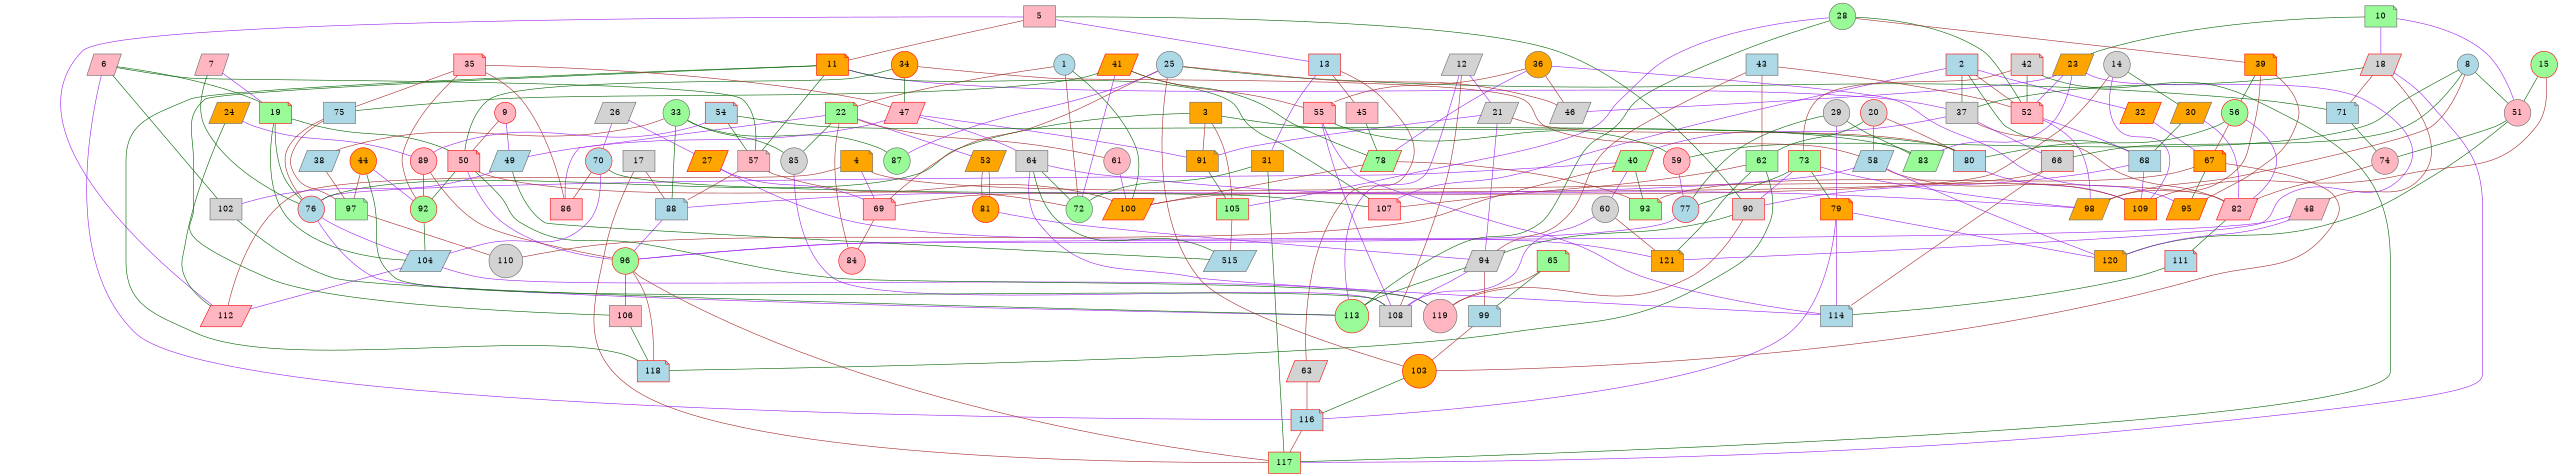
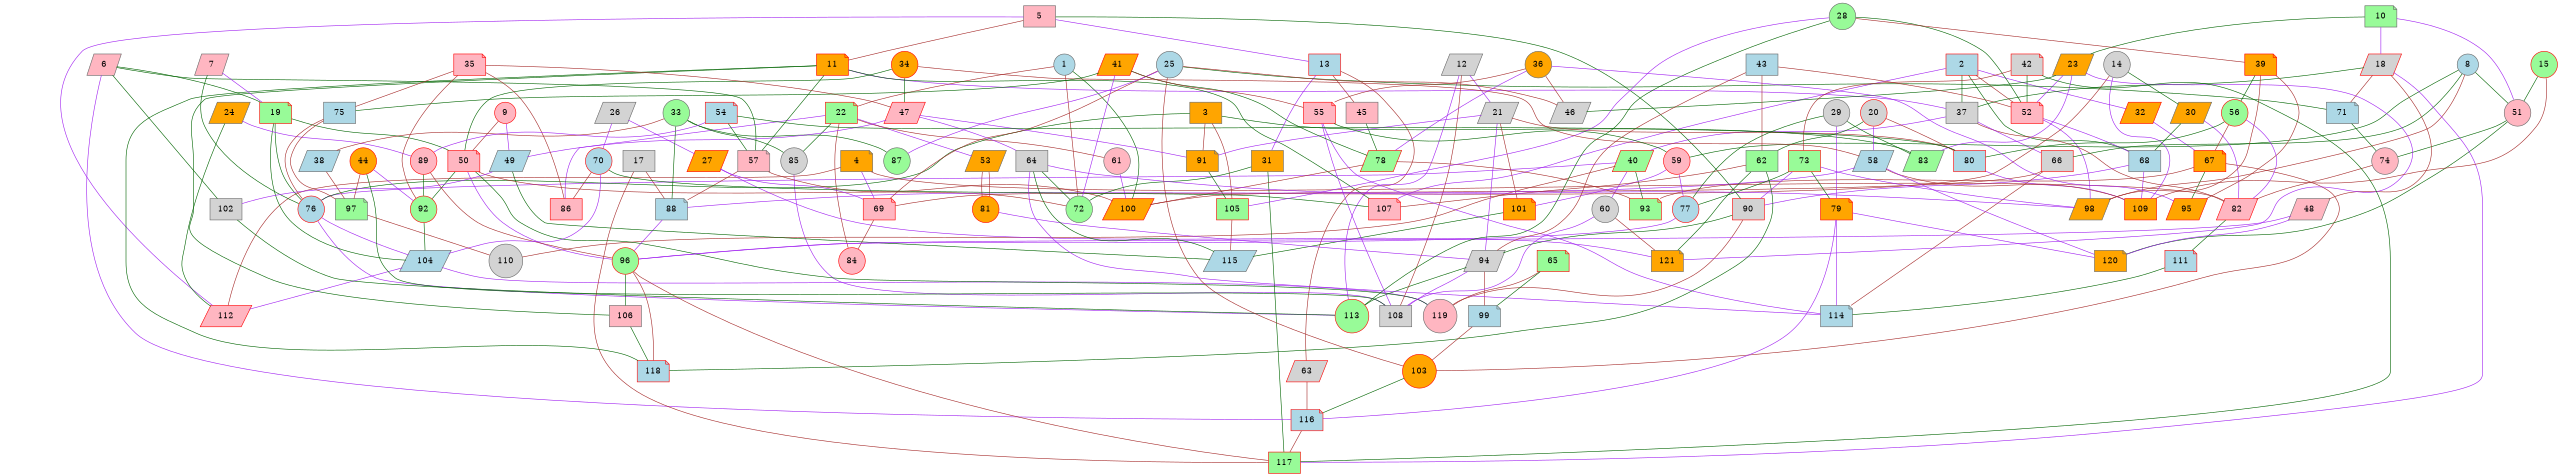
  graph {
    node [color=gray40 fillcolor=orange shape=circle style=filled]
    edge [color=purple]
    1 [fillcolor=lightblue]
    22 [color=red fillcolor=palegreen shape=note]
    72 [fillcolor=palegreen]
    100 [color=red shape=parallelogram]
    53 [shape=parallelogram]
    61 [fillcolor=lightpink]
    84 [color=red fillcolor=lightpink]
    85 [fillcolor=lightgrey]
    86 [color=red fillcolor=lightpink shape=box]
    2 [color=red fillcolor=lightblue shape=box]
    32 [color=red shape=parallelogram]
    37 [fillcolor=lightgrey shape=box]
    52 [color=red fillcolor=lightpink shape=note]
    68 [fillcolor=lightblue shape=box]
    107 [color=red fillcolor=lightpink shape=note]
    67 [color=red shape=note]
    82 [color=red fillcolor=lightpink shape=parallelogram]
    66 [color=red fillcolor=lightgrey shape=box]
    40 [color=red fillcolor=palegreen shape=parallelogram]
    98 [shape=parallelogram]
    90 [color=red fillcolor=lightgrey shape=box]
    109 [color=red shape=box]
    3 [shape=box]
    76 [color=red fillcolor=lightblue]
    83 [fillcolor=palegreen shape=parallelogram]
    91 [shape=note]
    105 [color=red fillcolor=palegreen shape=box]
    113 [color=red fillcolor=palegreen]
    104 [fillcolor=lightblue shape=parallelogram]
-   115 [fillcolor=lightblue shape=parallelogram label=515]
+   115 [fillcolor=lightblue shape=parallelogram]
    4 [shape=note]
    69 [color=red fillcolor=lightpink shape=note]
    112 [color=red fillcolor=lightpink shape=parallelogram]
    111 [color=red fillcolor=lightblue shape=note]
    5 [fillcolor=lightpink shape=box]
    11 [color=red shape=note]
    13 [color=red fillcolor=lightblue shape=box]
    57 [fillcolor=lightpink shape=note]
    106 [fillcolor=lightpink shape=box]
    118 [color=red fillcolor=lightblue shape=note]
    31 [shape=box]
    45 [fillcolor=lightpink shape=box]
    63 [color=red fillcolor=lightgrey shape=parallelogram]
    94 [fillcolor=lightgrey shape=parallelogram]
    119 [fillcolor=lightpink]
    6 [fillcolor=lightpink shape=parallelogram]
    19 [color=red fillcolor=palegreen shape=note]
    102 [fillcolor=lightgrey shape=box]
    116 [color=red fillcolor=lightblue shape=note]
    50 [color=red fillcolor=lightpink shape=note]
    88 [fillcolor=lightblue shape=note]
    117 [color=red fillcolor=palegreen shape=box]
    7 [fillcolor=lightpink shape=parallelogram]
    8 [fillcolor=lightblue]
    51 [fillcolor=lightpink]
    59 [color=red fillcolor=lightpink]
    120 [shape=note]
    74 [fillcolor=lightpink]
+   101 [color=red shape=note]
    77 [color=red fillcolor=lightblue]
    114 [fillcolor=lightblue shape=note]
    9 [color=red fillcolor=lightpink]
    49 [fillcolor=lightblue shape=parallelogram]
    92 [color=red fillcolor=palegreen]
    96 [color=red fillcolor=palegreen]
    10 [fillcolor=palegreen shape=note]
    18 [color=red fillcolor=lightgrey shape=parallelogram]
    23 [shape=parallelogram]
    48 [fillcolor=lightpink shape=parallelogram]
    71 [fillcolor=lightblue shape=note]
    46 [fillcolor=lightgrey shape=parallelogram]
    121 [shape=note]
    12 [fillcolor=lightgrey shape=parallelogram]
    21 [fillcolor=lightgrey shape=parallelogram]
    108 [fillcolor=lightgrey shape=box]
    80 [color=red fillcolor=lightblue shape=box]
    78 [color=red fillcolor=palegreen shape=parallelogram]
    14 [fillcolor=lightgrey]
    30 [shape=parallelogram]
    15 [color=red fillcolor=palegreen]
    58 [fillcolor=lightblue shape=parallelogram]
    93 [color=red fillcolor=palegreen shape=note]
    17 [fillcolor=lightgrey shape=box]
    20 [color=red fillcolor=lightgrey]
    62 [fillcolor=palegreen shape=box]
    99 [fillcolor=lightblue shape=note]
    81 [color=red]
    24 [shape=parallelogram]
    89 [color=red fillcolor=lightpink]
    25 [fillcolor=lightblue]
    87 [fillcolor=palegreen]
    103 [color=red]
    26 [fillcolor=lightgrey shape=parallelogram]
    27 [color=red shape=parallelogram]
    70 [color=red fillcolor=lightblue]
    28 [fillcolor=palegreen]
    39 [color=red shape=note]
    95 [color=red shape=parallelogram]
    56 [color=red fillcolor=palegreen]
    29 [fillcolor=lightgrey]
    79 [color=red shape=note]
    33 [fillcolor=palegreen]
    38 [fillcolor=lightblue shape=parallelogram]
    97 [fillcolor=palegreen shape=note]
    34 [color=red]
    47 [color=red fillcolor=lightpink shape=parallelogram]
    64 [fillcolor=lightgrey shape=box]
    35 [color=red fillcolor=lightpink shape=note]
    75 [fillcolor=lightblue shape=box]
    36
    55 [color=red fillcolor=lightpink shape=note]
    60 [fillcolor=lightgrey]
    110 [fillcolor=lightgrey]
    41 [color=red shape=parallelogram]
    42 [color=red fillcolor=lightgrey shape=note]
    73 [color=red fillcolor=palegreen shape=box]
    43 [fillcolor=lightblue shape=box]
    44 [color=red]
    54 [color=red fillcolor=lightblue shape=note]
    65 [color=red fillcolor=palegreen shape=note]
    1 -- 22 [color=brown]
    1 -- 72 [color=brown]
    1 -- 100 [color=darkgreen]
    22 -- 53
    22 -- 61 [color=brown]
    22 -- 84 [color=brown]
    22 -- 85 [color=darkgreen]
    22 -- 86
    53 -- 81 [color=brown]
    53 -- 81 [color=brown]
    61 -- 100
    85 -- 108
    2 -- 32
    2 -- 37 [color=darkgreen]
    2 -- 52 [color=brown]
    2 -- 68 [color=darkgreen]
    2 -- 107
    32 -- 67
    37 -- 82 [color=brown]
    37 -- 66
    37 -- 40
    52 -- 68
    52 -- 98
    68 -- 90
    68 -- 109
    67 -- 93 [color=brown]
    67 -- 103 [color=brown]
    67 -- 95 [color=darkgreen]
    82 -- 111 [color=darkgreen]
    66 -- 100 [color=brown]
    66 -- 114 [color=brown]
    40 -- 76
    40 -- 93 [color=darkgreen]
    40 -- 60
    40 -- 110 [color=brown]
    90 -- 94 [color=darkgreen]
    90 -- 119 [color=brown]
    3 -- 76 [color=darkgreen]
    3 -- 83 [color=darkgreen]
    3 -- 91 [color=brown]
    3 -- 105 [color=brown]
    76 -- 113
    76 -- 104
    91 -- 105 [color=darkgreen]
    105 -- 115 [color=brown]
    104 -- 112
    104 -- 119
    4 -- 82 [color=brown]
    4 -- 69
    4 -- 112 [color=brown]
    69 -- 84 [color=brown]
    111 -- 114 [color=darkgreen]
    5 -- 90 [color=darkgreen]
    5 -- 112
    5 -- 11 [color=brown]
    5 -- 13
    11 -- 37
    11 -- 107 [color=darkgreen]
    11 -- 57 [color=darkgreen]
    11 -- 106 [color=darkgreen]
    11 -- 118 [color=darkgreen]
    13 -- 31
    13 -- 45 [color=brown]
    13 -- 63 [color=brown]
    57 -- 100 [color=brown]
    57 -- 88 [color=brown]
    106 -- 118 [color=darkgreen]
    31 -- 72 [color=darkgreen]
    31 -- 117 [color=darkgreen]
    45 -- 78 [color=darkgreen]
    63 -- 116 [color=brown]
    94 -- 113 [color=darkgreen]
    94 -- 108
    94 -- 99 [color=brown]
    6 -- 57 [color=darkgreen]
    6 -- 19 [color=darkgreen]
    6 -- 102 [color=darkgreen]
    6 -- 116
    19 -- 76 [color=darkgreen]
    19 -- 104 [color=darkgreen]
    19 -- 50 [color=darkgreen]
    102 -- 113 [color=darkgreen]
    116 -- 117 [color=brown]
    50 -- 72 [color=brown]
    50 -- 119 [color=darkgreen]
    50 -- 92 [color=darkgreen]
    50 -- 96
    88 -- 96
    7 -- 76 [color=darkgreen]
    7 -- 19
    8 -- 66 [color=darkgreen]
    8 -- 98 [color=brown]
    8 -- 51 [color=darkgreen]
    8 -- 59 [color=darkgreen]
    51 -- 120 [color=darkgreen]
    51 -- 74 [color=darkgreen]
+   59 -- 101
    59 -- 77
    74 -- 82 [color=brown]
+   101 -- 115 [color=darkgreen]
    77 -- 96
    9 -- 50 [color=brown]
    9 -- 49
    49 -- 115 [color=darkgreen]
    49 -- 102
    92 -- 104 [color=darkgreen]
    96 -- 106 [color=darkgreen]
    96 -- 118 [color=brown]
    96 -- 117 [color=brown]
    10 -- 51
    10 -- 18
    10 -- 23 [color=darkgreen]
    18 -- 37 [color=darkgreen]
    18 -- 117
    18 -- 48 [color=brown]
    18 -- 71 [color=brown]
    23 -- 52
    23 -- 83
-   23 -- 46
+   23 -- 46 [color=darkgreen]
    23 -- 121
    48 -- 120
    48 -- 96
    71 -- 74 [color=darkgreen]
    12 -- 113
    12 -- 21
    12 -- 108 [color=brown]
    21 -- 91
    21 -- 94
+   21 -- 101 [color=brown]
    21 -- 80 [color=brown]
    80 -- 109
    78 -- 100 [color=brown]
    78 -- 93 [color=brown]
    14 -- 109
    14 -- 69 [color=brown]
    14 -- 30 [color=darkgreen]
    30 -- 68 [color=darkgreen]
    30 -- 82
    15 -- 109 [color=brown]
    15 -- 51 [color=darkgreen]
    58 -- 109 [color=brown]
    58 -- 88
    58 -- 120
    17 -- 88 [color=brown]
    17 -- 117 [color=brown]
    20 -- 80 [color=brown]
    20 -- 58
    20 -- 62 [color=darkgreen]
    62 -- 107 [color=brown]
    62 -- 118 [color=darkgreen]
    62 -- 121 [color=darkgreen]
    99 -- 103 [color=brown]
    81 -- 94
    24 -- 112 [color=darkgreen]
    24 -- 89
    89 -- 92 [color=darkgreen]
    89 -- 96 [color=brown]
    25 -- 69 [color=brown]
    25 -- 71 [color=darkgreen]
    25 -- 46 [color=brown]
    25 -- 87
    25 -- 103 [color=brown]
    103 -- 116 [color=darkgreen]
    26 -- 27
    26 -- 70
    27 -- 69
    27 -- 121
    70 -- 86 [color=brown]
    70 -- 107 [color=darkgreen]
    70 -- 104
    28 -- 52 [color=darkgreen]
    28 -- 105
    28 -- 113 [color=darkgreen]
    28 -- 39 [color=brown]
    39 -- 98 [color=brown]
    39 -- 95 [color=brown]
    39 -- 56 [color=darkgreen]
    56 -- 67 [color=brown]
    56 -- 82
    56 -- 80 [color=darkgreen]
    29 -- 83 [color=darkgreen]
    29 -- 77 [color=darkgreen]
    29 -- 79
    79 -- 116
    79 -- 120
    79 -- 114
    33 -- 85 [color=darkgreen]
    33 -- 88 [color=darkgreen]
    33 -- 87 [color=darkgreen]
    33 -- 38 [color=brown]
    38 -- 97 [color=brown]
    97 -- 110 [color=brown]
    34 -- 50 [color=darkgreen]
    34 -- 58 [color=brown]
    34 -- 47 [color=darkgreen]
    47 -- 91
    47 -- 49
    47 -- 64
    64 -- 72 [color=darkgreen]
    64 -- 98
    64 -- 115 [color=darkgreen]
    64 -- 114
    35 -- 86 [color=brown]
    35 -- 92 [color=brown]
    35 -- 47 [color=brown]
    35 -- 75 [color=brown]
    75 -- 76 [color=brown]
    75 -- 97 [color=brown]
    36 -- 46 [color=brown]
    36 -- 78
    36 -- 95
    36 -- 55 [color=brown]
    55 -- 59 [color=darkgreen]
    55 -- 114
    55 -- 108
    60 -- 121 [color=brown]
    60 -- 108
    41 -- 72
    41 -- 78 [color=darkgreen]
    41 -- 75 [color=darkgreen]
    41 -- 55 [color=brown]
    42 -- 52 [color=darkgreen]
    42 -- 117 [color=darkgreen]
    42 -- 73 [color=brown]
    73 -- 98
    73 -- 90
    73 -- 77 [color=darkgreen]
    73 -- 79 [color=darkgreen]
    43 -- 52 [color=brown]
    43 -- 94 [color=brown]
    43 -- 62 [color=brown]
    44 -- 92
    44 -- 108 [color=darkgreen]
    44 -- 97 [color=brown]
    54 -- 57 [color=darkgreen]
    54 -- 80 [color=darkgreen]
    54 -- 89
    65 -- 119 [color=brown]
    65 -- 99 [color=darkgreen]
  }
